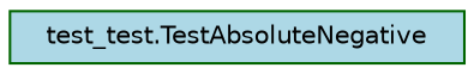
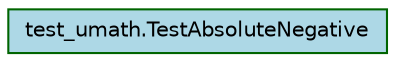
  digraph {
    rankdir=LR
-   n1 [color=darkgreen fillcolor=lightblue fontname=Helvetica fontsize=10 height=0.2 label="test_test.TestAbsoluteNegative" shape=record style=filled width=0.4]
+   n1 [color=darkgreen fillcolor=lightblue fontname=Helvetica fontsize=10 height=0.2 label="test_umath.TestAbsoluteNegative" shape=record style=filled width=0.4]
  }
